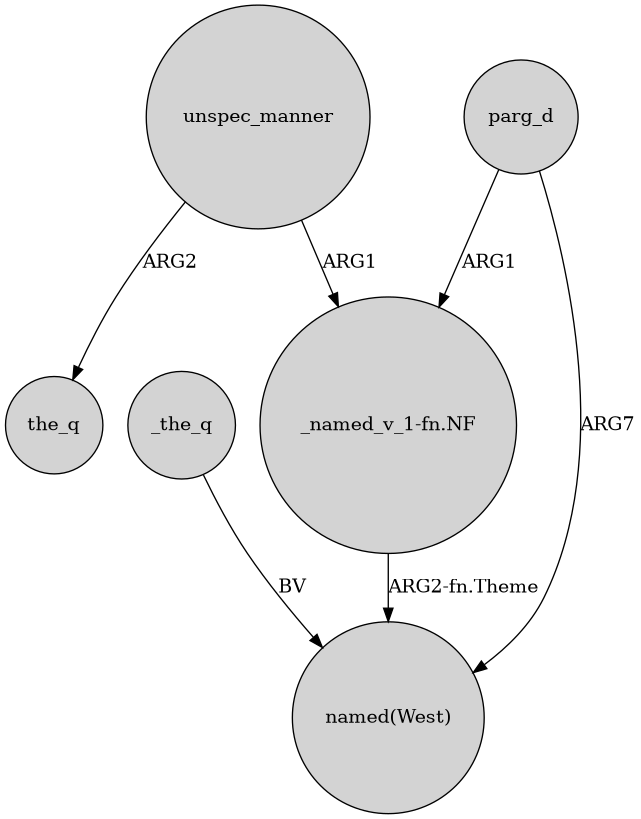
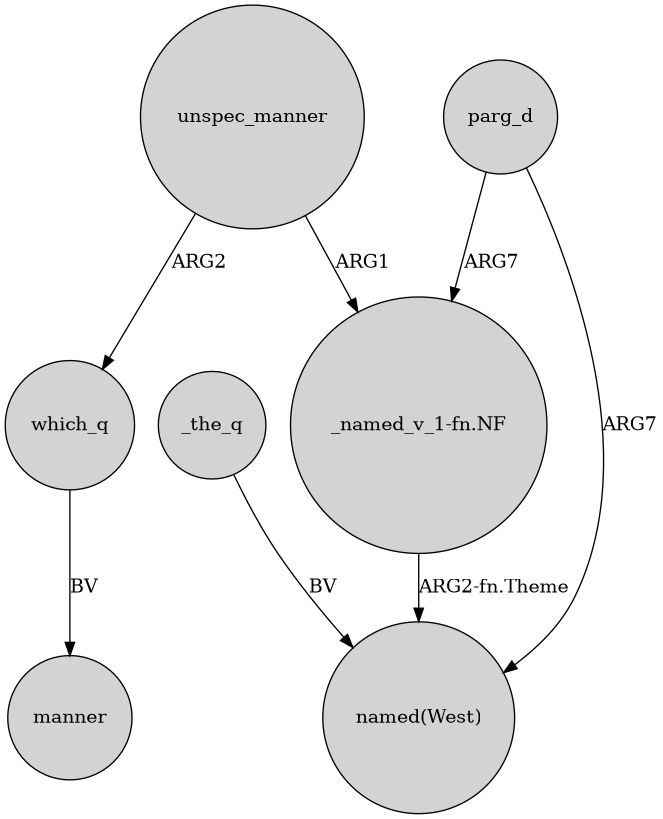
  digraph {
    node [shape=circle style=filled]
    n1 [label="_named_v_1-fn.NF"]
    unspec_manner
-   which_q [label=the_q]
+   which_q
    "named(West)"
+   manner
    _the_q
    parg_d
    n1 -> "named(West)" [label="ARG2-fn.Theme"]
    unspec_manner -> n1 [label=ARG1]
    unspec_manner -> which_q [label=ARG2]
+   which_q -> manner [label=BV]
    _the_q -> "named(West)" [label=BV]
-   parg_d -> n1 [label=ARG1]
+   parg_d -> n1 [label=ARG7]
    parg_d -> "named(West)" [label=ARG7]
  }
